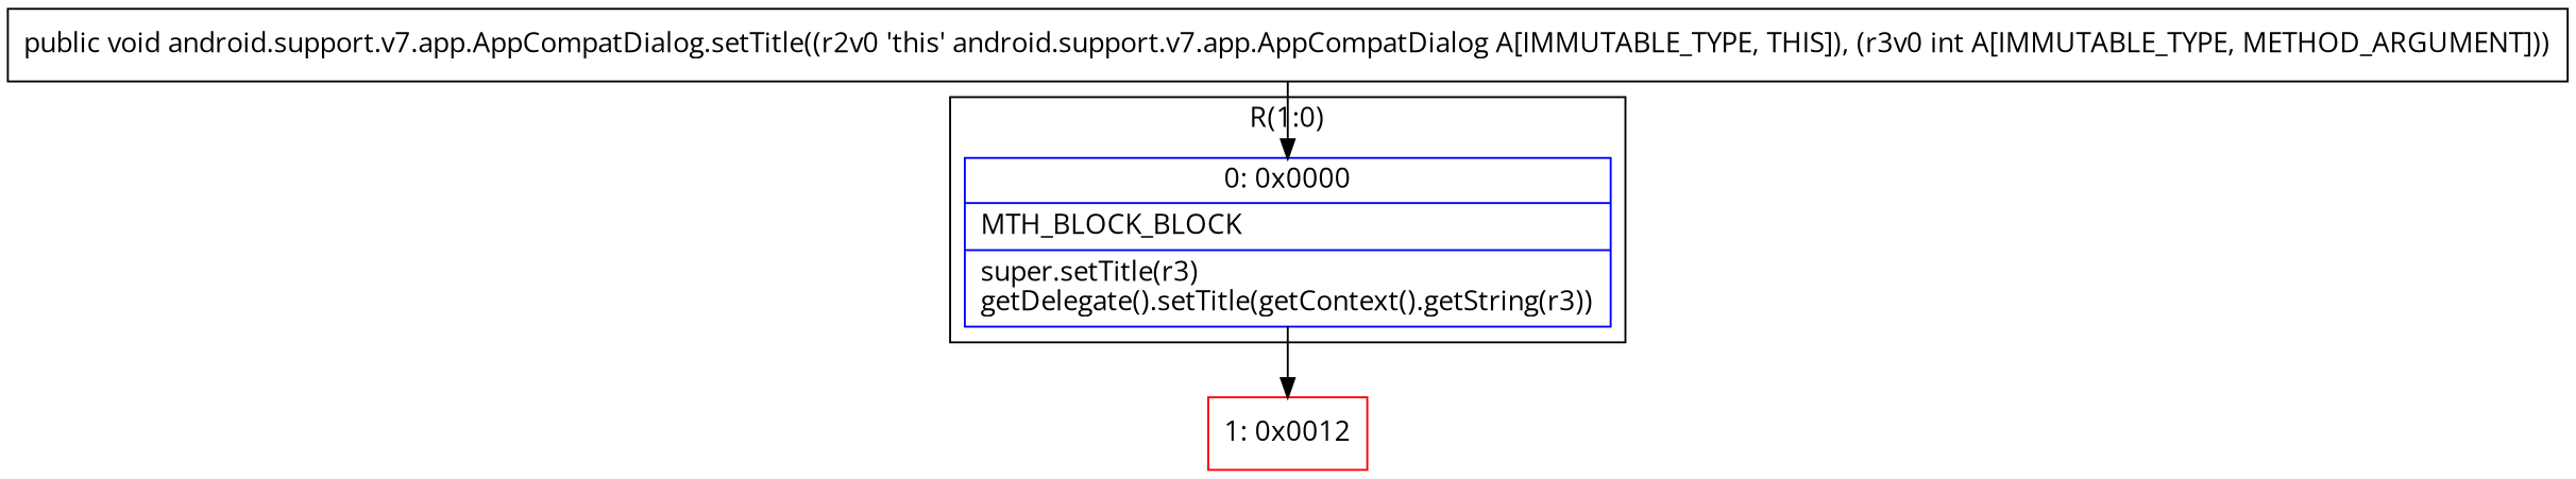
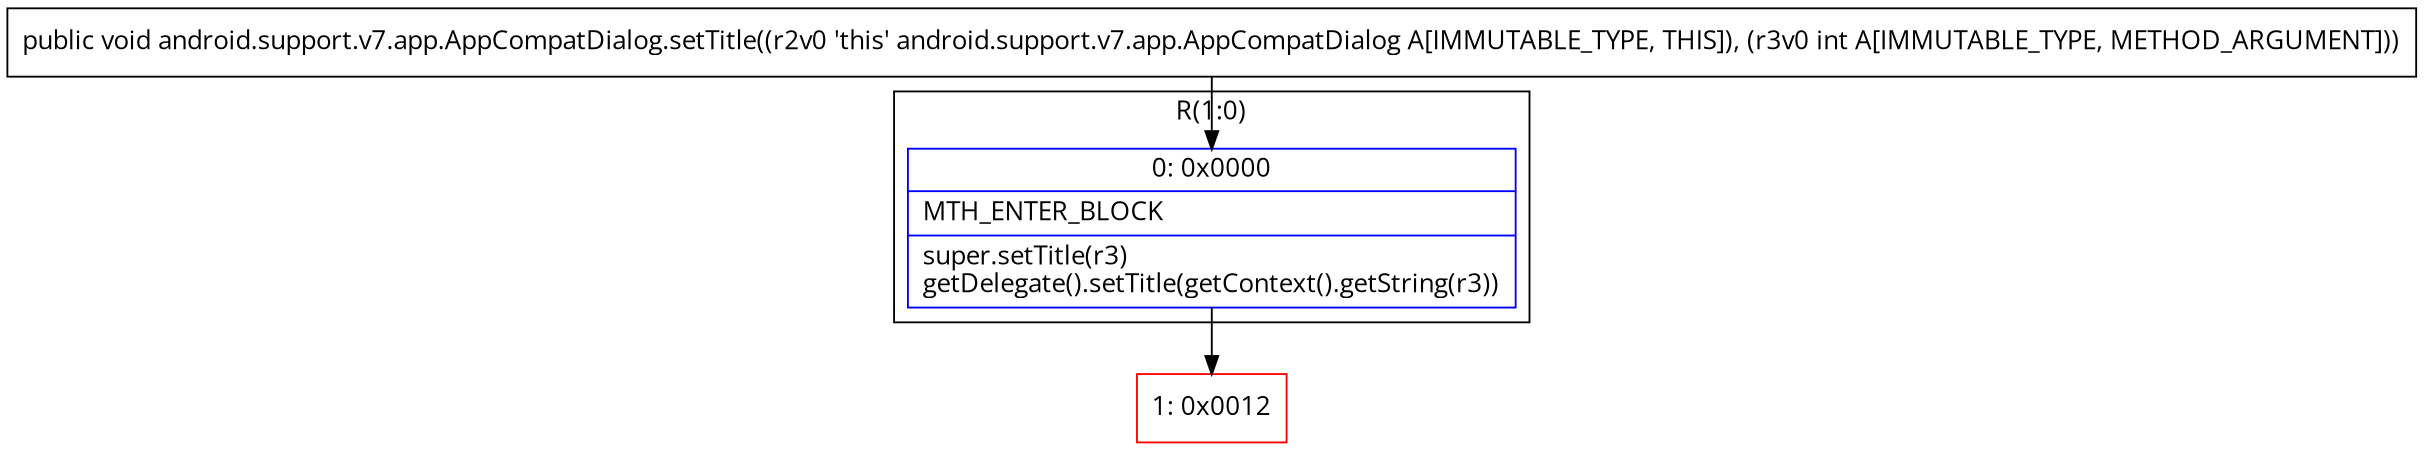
  digraph {
    fontname="Open Sans"
    node [shape=record fontname="Open Sans"]
    edge [fontname="Open Sans"]
-   n1 [color=blue label="{0\:\ 0x0000|MTH_BLOCK_BLOCK\l|super.setTitle(r3)\lgetDelegate().setTitle(getContext().getString(r3))\l}"]
+   n1 [color=blue label="{0\:\ 0x0000|MTH_ENTER_BLOCK\l|super.setTitle(r3)\lgetDelegate().setTitle(getContext().getString(r3))\l}"]
    n2 [color=red label="{1\:\ 0x0012}"]
    n3 [label="{public void android.support.v7.app.AppCompatDialog.setTitle((r2v0 'this' android.support.v7.app.AppCompatDialog A[IMMUTABLE_TYPE, THIS]), (r3v0 int A[IMMUTABLE_TYPE, METHOD_ARGUMENT])) }"]
    subgraph cluster_1 {
      label="R(1:0)"
      n1
    }
    n1 -> n2
    n3 -> n1
  }
